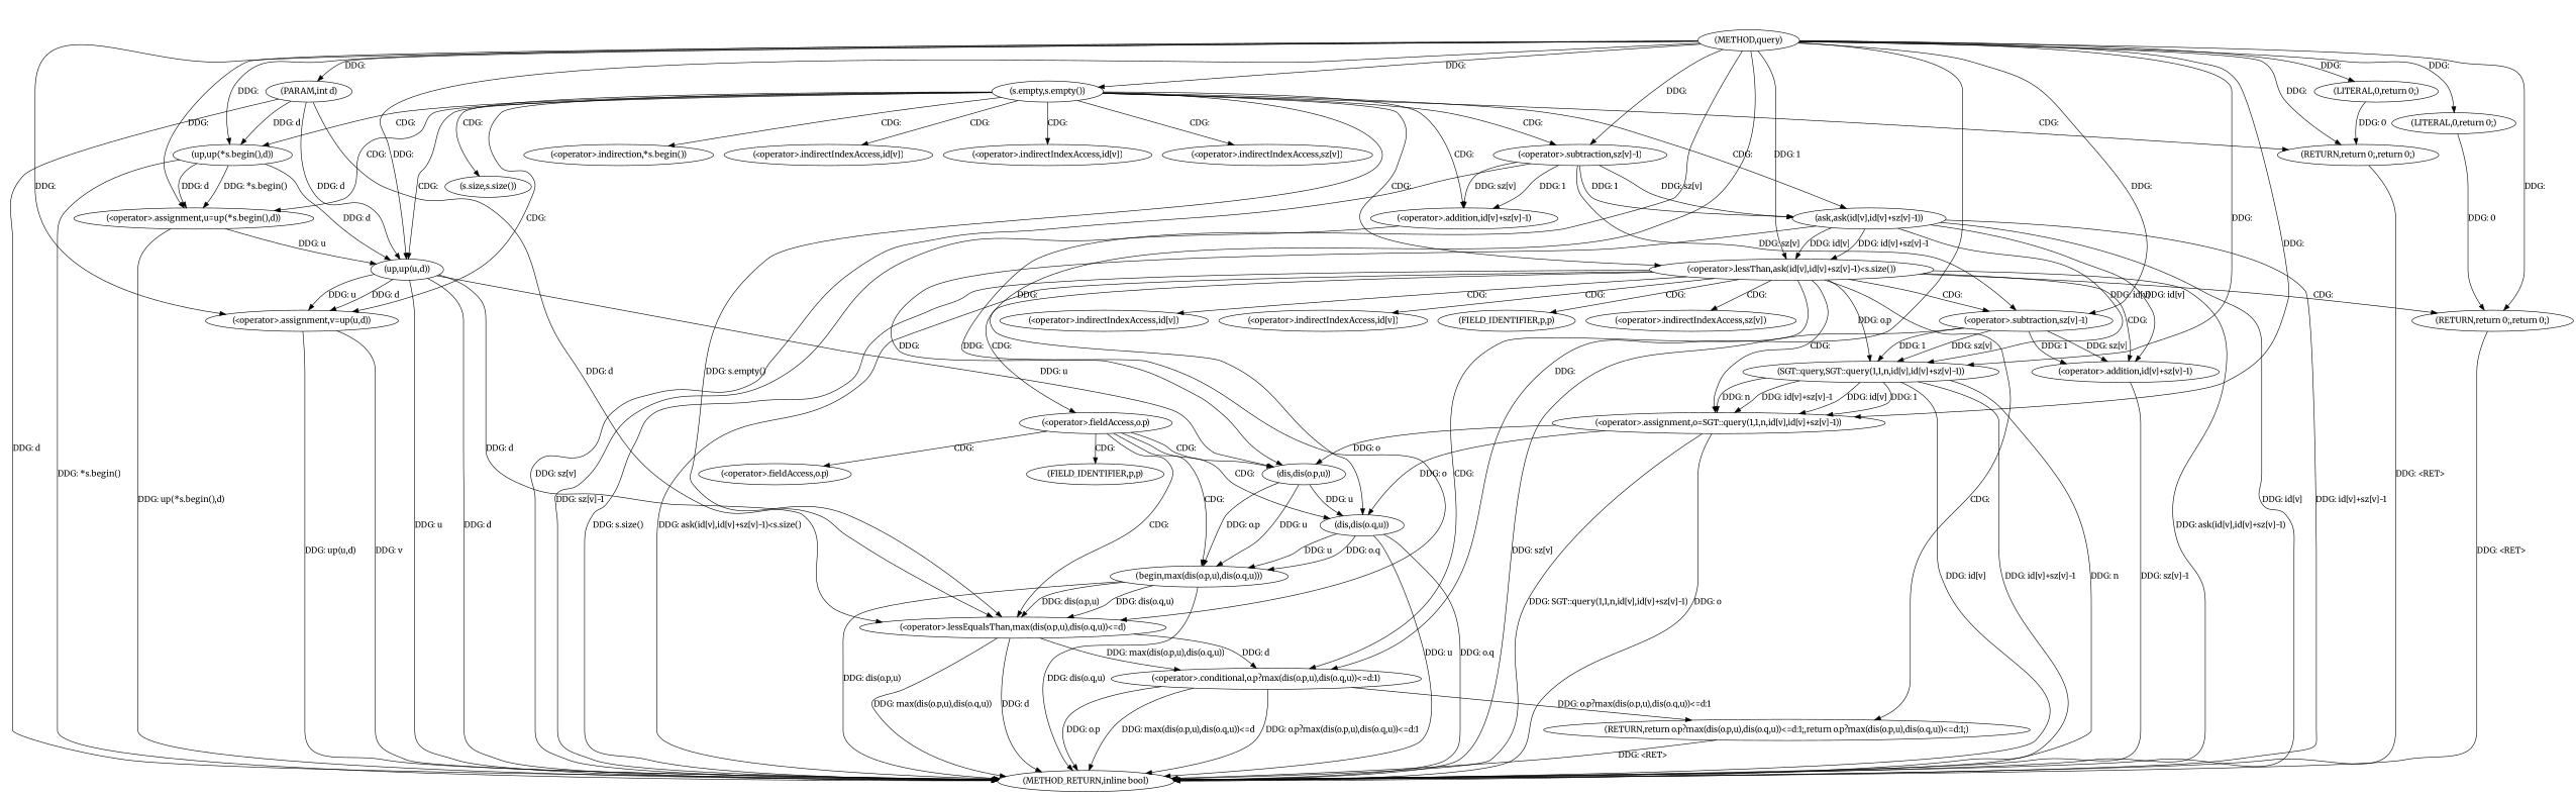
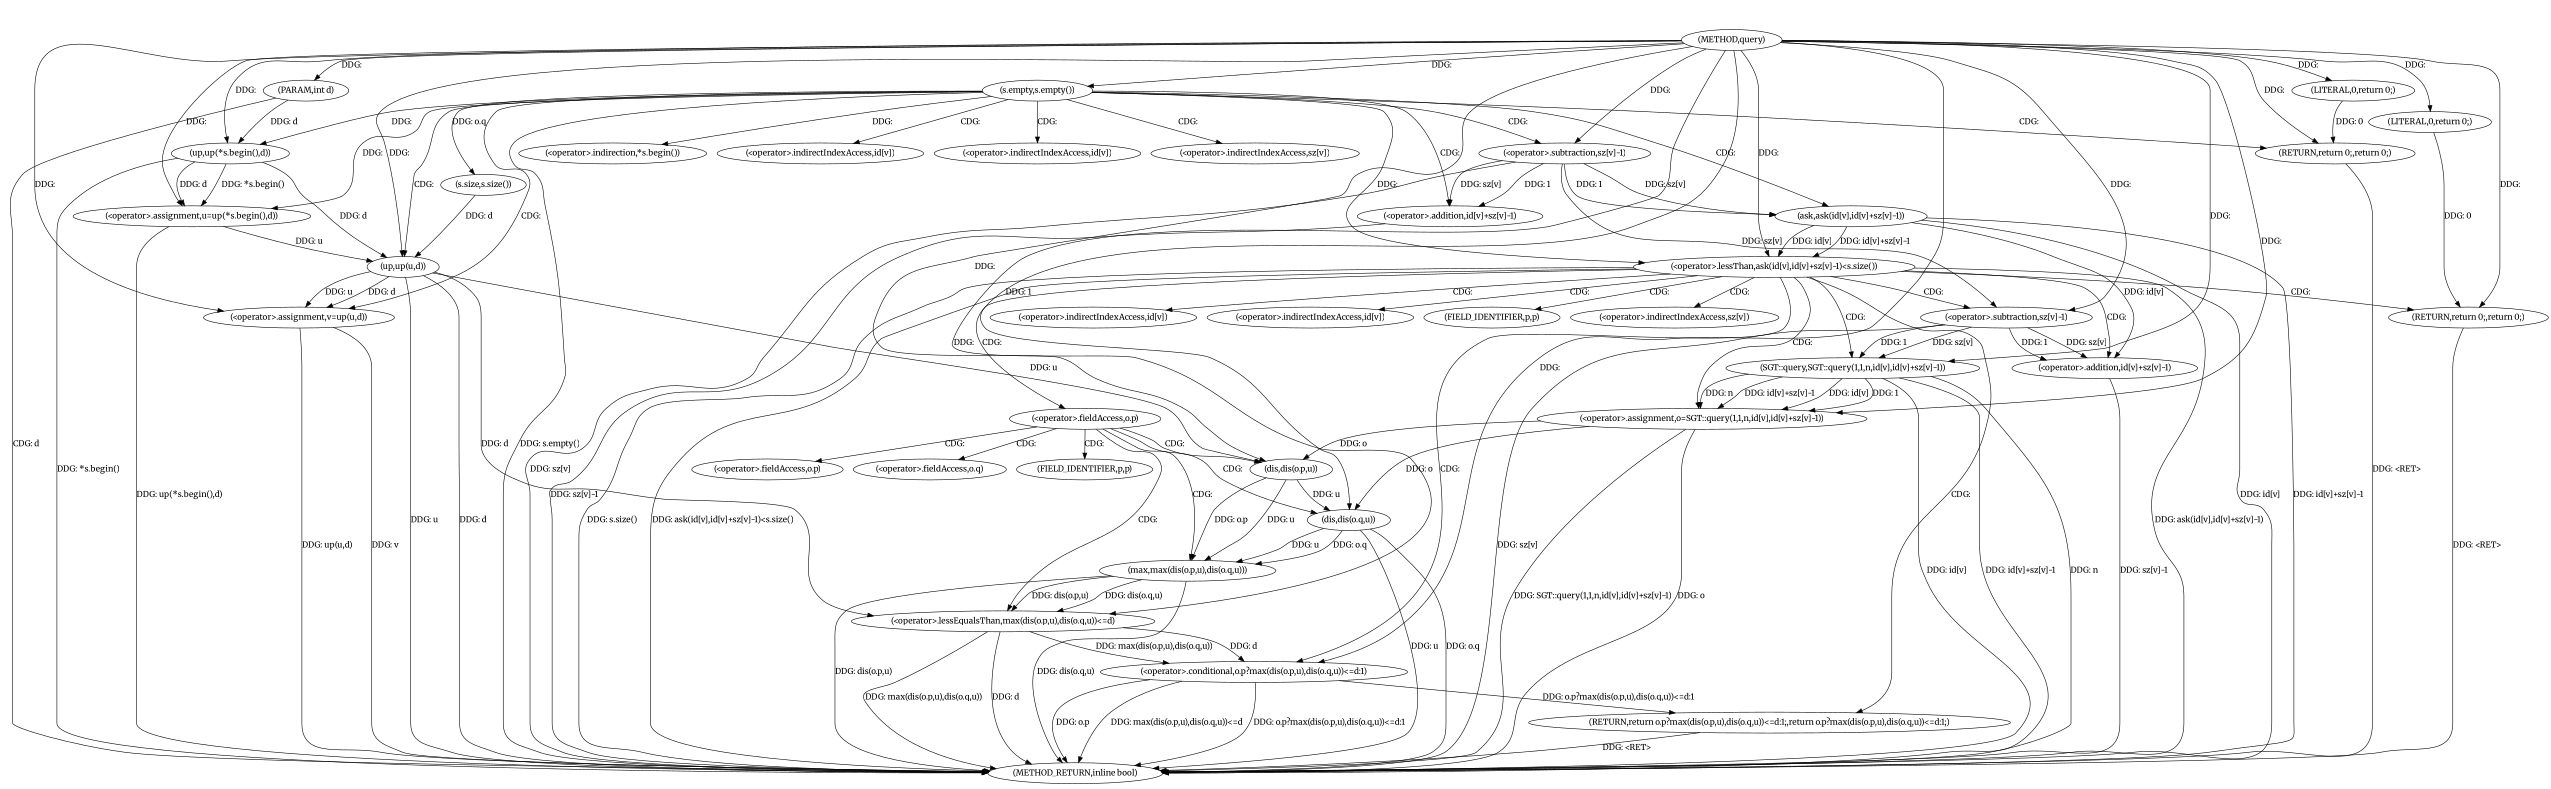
  digraph {
    fontname=Merriweather
    node [fontname=Merriweather]
    edge [fontname=Merriweather]
    n1 [label="(METHOD,query)"]
    n2 [label="(PARAM,int d)"]
    n3 [label="(<operator>.assignment,u=up(*s.begin(),d))"]
    n4 [label="(<operator>.assignment,v=up(u,d))"]
    n5 [label="(<operator>.assignment,o=SGT::query(1,1,n,id[v],id[v]+sz[v]-1))"]
    n6 [label="(s.empty,s.empty())"]
    n7 [label="(RETURN,return 0;,return 0;)"]
    n8 [label="(<operator>.lessThan,ask(id[v],id[v]+sz[v]-1)<s.size())"]
    n9 [label="(RETURN,return 0;,return 0;)"]
    n10 [label="(<operator>.conditional,o.p?max(dis(o.p,u),dis(o.q,u))<=d:1)"]
    n11 [label="(LITERAL,0,return 0;)"]
    n12 [label="(up,up(*s.begin(),d))"]
    n13 [label="(up,up(u,d))"]
    n14 [label="(LITERAL,0,return 0;)"]
    n15 [label="(SGT::query,SGT::query(1,1,n,id[v],id[v]+sz[v]-1))"]
    n16 [label="(<operator>.lessEqualsThan,max(dis(o.p,u),dis(o.q,u))<=d)"]
    n17 [label="(<operator>.subtraction,sz[v]-1)"]
    n18 [label="(<operator>.subtraction,sz[v]-1)"]
    n19 [label="(dis,dis(o.p,u))"]
    n20 [label="(dis,dis(o.q,u))"]
    n21 [label="(METHOD_RETURN,inline bool)"]
    n22 [label="(ask,ask(id[v],id[v]+sz[v]-1))"]
    n23 [label="(<operator>.addition,id[v]+sz[v]-1)"]
    n24 [label="(<operator>.indirection,*s.begin())"]
    n25 [label="(s.size,s.size())"]
    n26 [label="(<operator>.indirectIndexAccess,id[v])"]
    n27 [label="(<operator>.indirectIndexAccess,id[v])"]
    n28 [label="(<operator>.indirectIndexAccess,sz[v])"]
    n29 [label="(RETURN,return o.p?max(dis(o.p,u),dis(o.q,u))<=d:1;,return o.p?max(dis(o.p,u),dis(o.q,u))<=d:1;)"]
    n30 [label="(<operator>.addition,id[v]+sz[v]-1)"]
    n31 [label="(<operator>.indirectIndexAccess,id[v])"]
    n32 [label="(<operator>.fieldAccess,o.p)"]
    n33 [label="(<operator>.indirectIndexAccess,id[v])"]
    n34 [label="(FIELD_IDENTIFIER,p,p)"]
    n35 [label="(<operator>.indirectIndexAccess,sz[v])"]
-   n36 [label="(begin,max(dis(o.p,u),dis(o.q,u)))"]
+   n36 [label="(max,max(dis(o.p,u),dis(o.q,u)))"]
    n37 [label="(<operator>.fieldAccess,o.p)"]
+   n38 [label="(<operator>.fieldAccess,o.q)"]
    n39 [label="(FIELD_IDENTIFIER,p,p)"]
    n1 -> n2 [label="DDG: "]
    n1 -> n3 [label="DDG: "]
    n1 -> n4 [label="DDG: "]
    n1 -> n5 [label="DDG: "]
    n1 -> n6 [label="DDG: "]
    n1 -> n7 [label="DDG: "]
-   n1 -> n8 [label="DDG: 1"]
+   n1 -> n8 [label="DDG: "]
    n1 -> n9 [label="DDG: "]
    n1 -> n10 [label="DDG: "]
    n1 -> n11 [label="DDG: "]
    n1 -> n12 [label="DDG: "]
    n1 -> n13 [label="DDG: "]
    n1 -> n14 [label="DDG: "]
    n1 -> n15 [label="DDG: "]
    n1 -> n16 [label="DDG: "]
    n1 -> n17 [label="DDG: "]
    n1 -> n18 [label="DDG: "]
-   n22 -> n19 [label="DDG: "]
-   n1 -> n20 [label="DDG: "]
+   n1 -> n19 [label="DDG: "]
+   n1 -> n20 [label="DDG: 1"]
    n2 -> n12 [label="DDG: d"]
-   n2 -> n13 [label="DDG: d"]
-   n2 -> n16 [label="DDG: d"]
-   n2 -> n21 [label="DDG: d"]
+   n25 -> n13 [label="DDG: d"]
+   n2 -> n21 [label="CDG: d"]
    n3 -> n13 [label="DDG: u"]
    n3 -> n21 [label="DDG: up(*s.begin(),d)"]
    n4 -> n21 [label="DDG: v"]
    n4 -> n21 [label="DDG: up(u,d)"]
    n5 -> n19 [label="DDG: o"]
    n5 -> n20 [label="DDG: o"]
    n5 -> n21 [label="DDG: o"]
    n5 -> n21 [label="DDG: SGT::query(1,1,n,id[v],id[v]+sz[v]-1)"]
-   n6 -> n3 [label="CDG: "]
+   n6 -> n3 [label="DDG: "]
    n6 -> n4 [label="CDG: "]
    n6 -> n7 [label="CDG: "]
-   n6 -> n8 [label="CDG: "]
-   n6 -> n12 [label="CDG: "]
+   n6 -> n8 [label="DDG: "]
+   n6 -> n12 [label="DDG: "]
    n6 -> n13 [label="CDG: "]
    n6 -> n18 [label="CDG: "]
-   n6 -> n16 [label="DDG: s.empty()"]
+   n6 -> n21 [label="DDG: s.empty()"]
    n6 -> n22 [label="CDG: "]
    n6 -> n23 [label="CDG: "]
-   n6 -> n24 [label="CDG: "]
-   n6 -> n25 [label="CDG: "]
+   n6 -> n24 [label="DDG: "]
+   n6 -> n25 [label="DDG: o.q"]
    n6 -> n26 [label="CDG: "]
    n6 -> n27 [label="CDG: "]
    n6 -> n28 [label="CDG: "]
    n7 -> n21 [label="DDG: <RET>"]
    n8 -> n5 [label="CDG: "]
    n8 -> n9 [label="CDG: "]
    n8 -> n10 [label="CDG: "]
-   n8 -> n15 [label="DDG: o.p"]
+   n8 -> n15 [label="CDG: "]
    n8 -> n17 [label="CDG: "]
    n8 -> n21 [label="DDG: ask(id[v],id[v]+sz[v]-1)"]
    n8 -> n21 [label="DDG: s.size()"]
    n8 -> n21 [label="DDG: ask(id[v],id[v]+sz[v]-1)<s.size()"]
    n8 -> n29 [label="CDG: "]
    n8 -> n30 [label="CDG: "]
    n8 -> n31 [label="CDG: "]
    n8 -> n32 [label="CDG: "]
    n8 -> n33 [label="CDG: "]
    n8 -> n34 [label="CDG: "]
    n8 -> n35 [label="CDG: "]
    n9 -> n21 [label="DDG: <RET>"]
    n10 -> n21 [label="DDG: o.p"]
    n10 -> n21 [label="DDG: max(dis(o.p,u),dis(o.q,u))<=d"]
    n10 -> n21 [label="DDG: o.p?max(dis(o.p,u),dis(o.q,u))<=d:1"]
    n10 -> n29 [label="DDG: o.p?max(dis(o.p,u),dis(o.q,u))<=d:1"]
    n11 -> n7 [label="DDG: 0"]
    n12 -> n3 [label="DDG: *s.begin()"]
    n12 -> n3 [label="DDG: d"]
    n12 -> n13 [label="DDG: d"]
    n12 -> n21 [label="DDG: *s.begin()"]
    n13 -> n4 [label="DDG: u"]
    n13 -> n4 [label="DDG: d"]
    n13 -> n16 [label="DDG: d"]
    n13 -> n19 [label="DDG: u"]
    n13 -> n21 [label="DDG: u"]
    n13 -> n21 [label="DDG: d"]
    n14 -> n9 [label="DDG: 0"]
    n15 -> n5 [label="DDG: id[v]"]
    n15 -> n5 [label="DDG: 1"]
    n15 -> n5 [label="DDG: n"]
    n15 -> n5 [label="DDG: id[v]+sz[v]-1"]
    n15 -> n21 [label="DDG: id[v]"]
    n15 -> n21 [label="DDG: id[v]+sz[v]-1"]
    n15 -> n21 [label="DDG: n"]
    n16 -> n10 [label="DDG: d"]
    n16 -> n10 [label="DDG: max(dis(o.p,u),dis(o.q,u))"]
    n16 -> n21 [label="DDG: max(dis(o.p,u),dis(o.q,u))"]
    n16 -> n21 [label="DDG: d"]
    n17 -> n15 [label="DDG: sz[v]"]
    n17 -> n15 [label="DDG: 1"]
    n17 -> n21 [label="DDG: sz[v]"]
    n17 -> n30 [label="DDG: sz[v]"]
    n17 -> n30 [label="DDG: 1"]
    n18 -> n17 [label="DDG: sz[v]"]
    n18 -> n21 [label="DDG: sz[v]"]
    n18 -> n22 [label="DDG: sz[v]"]
    n18 -> n22 [label="DDG: 1"]
    n18 -> n23 [label="DDG: sz[v]"]
    n18 -> n23 [label="DDG: 1"]
    n19 -> n20 [label="DDG: u"]
    n19 -> n36 [label="DDG: u"]
    n19 -> n36 [label="DDG: o.p"]
    n20 -> n21 [label="DDG: o.q"]
    n20 -> n21 [label="DDG: u"]
    n20 -> n36 [label="DDG: o.q"]
    n20 -> n36 [label="DDG: u"]
    n22 -> n8 [label="DDG: id[v]"]
    n22 -> n8 [label="DDG: id[v]+sz[v]-1"]
-   n22 -> n15 [label="DDG: id[v]"]
    n22 -> n21 [label="DDG: id[v]"]
    n22 -> n21 [label="DDG: id[v]+sz[v]-1"]
    n22 -> n30 [label="DDG: id[v]"]
    n23 -> n21 [label="DDG: sz[v]-1"]
    n29 -> n21 [label="DDG: <RET>"]
    n30 -> n21 [label="DDG: sz[v]-1"]
    n32 -> n16 [label="CDG: "]
    n32 -> n19 [label="CDG: "]
    n32 -> n20 [label="CDG: "]
    n32 -> n36 [label="CDG: "]
    n32 -> n37 [label="CDG: "]
+   n32 -> n38 [label="CDG: "]
    n32 -> n39 [label="CDG: "]
    n36 -> n16 [label="DDG: dis(o.q,u)"]
    n36 -> n16 [label="DDG: dis(o.p,u)"]
    n36 -> n21 [label="DDG: dis(o.p,u)"]
    n36 -> n21 [label="DDG: dis(o.q,u)"]
  }
